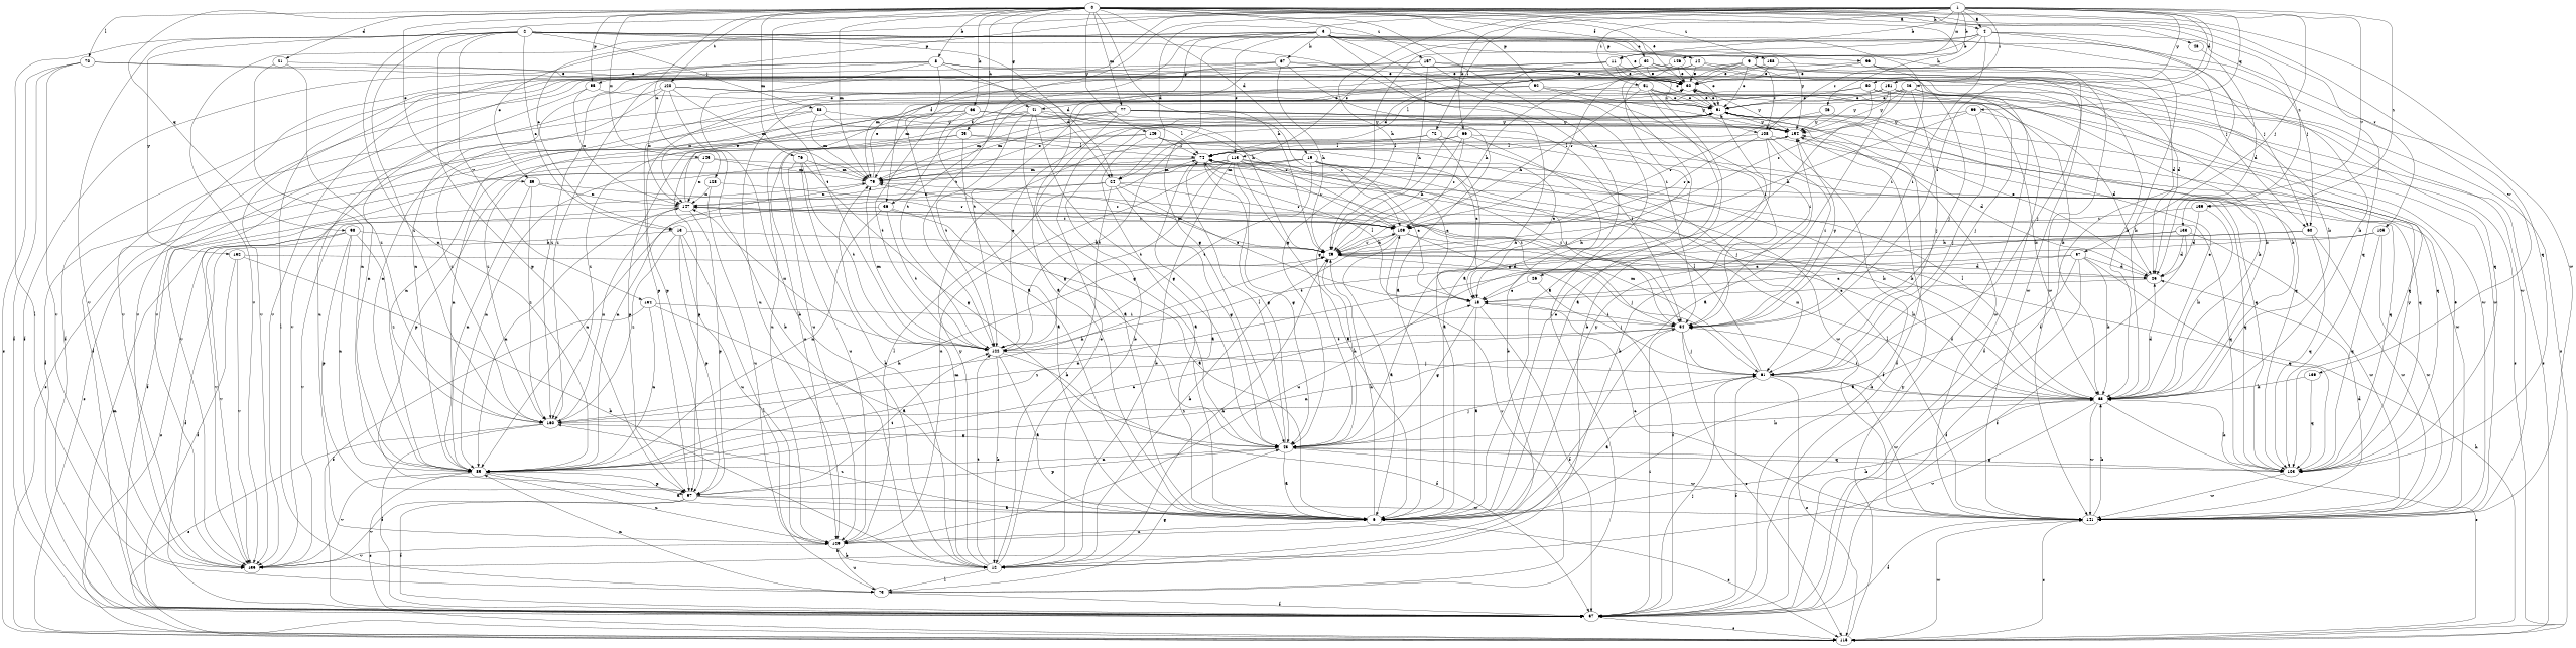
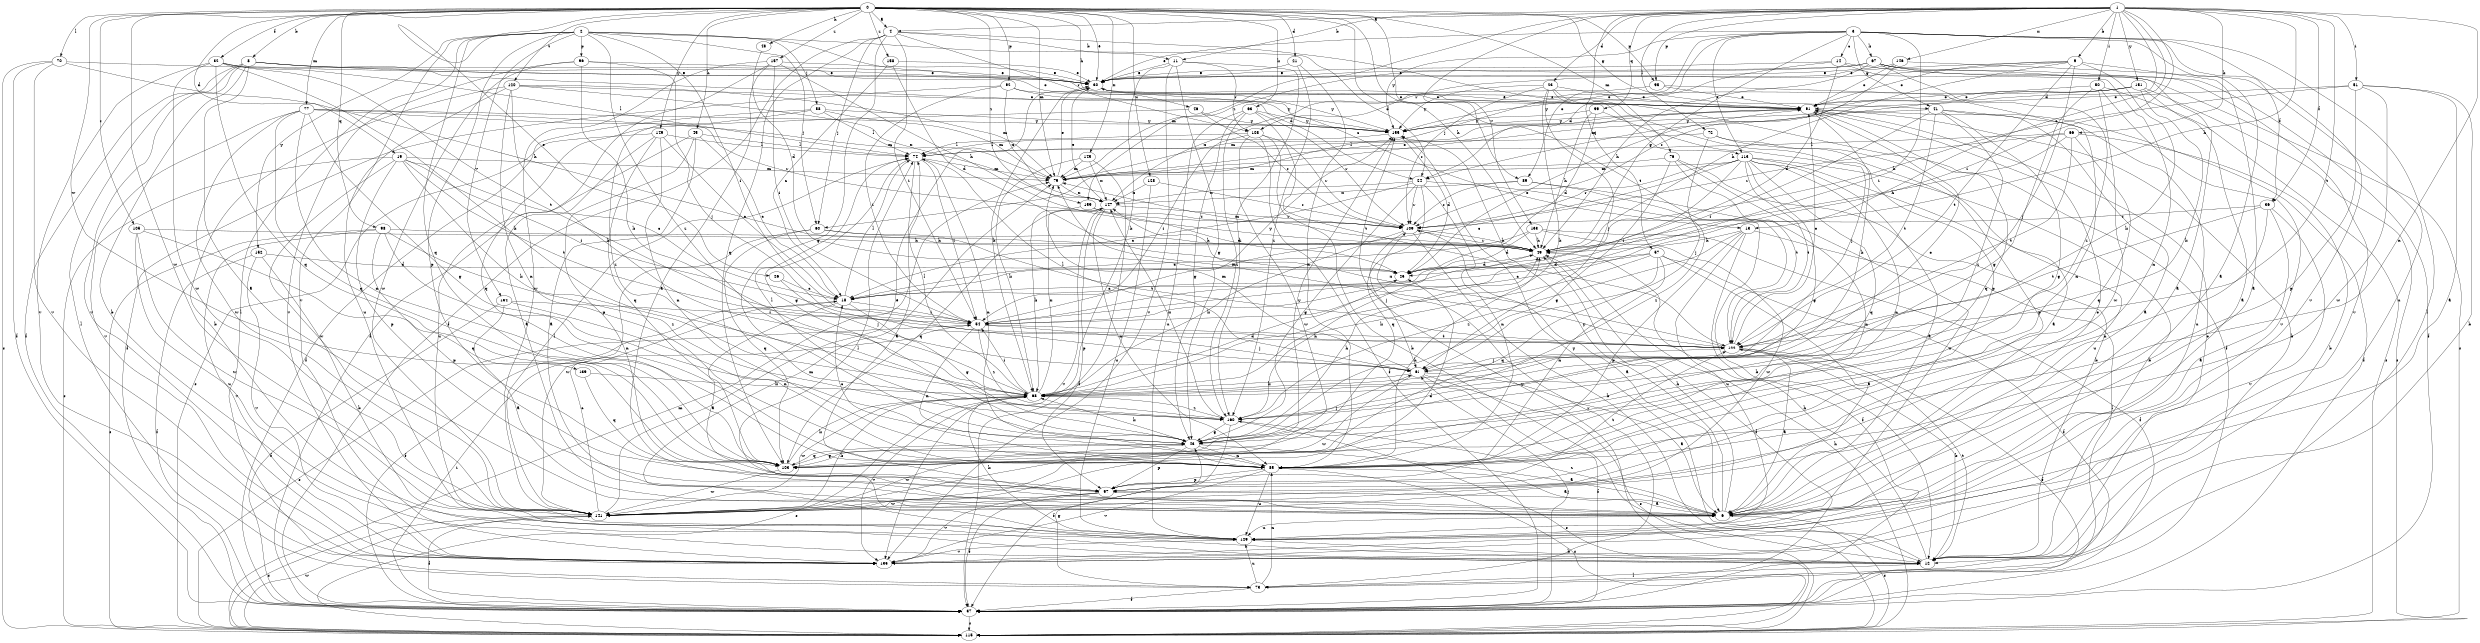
  strict digraph {
    0
    4
    8
    19
    21
    26
    30
    32
    41
    45
    46
    48
    49
    63
    70
    76
    77
    79
    89
    92
    95
    98
    105
    120
    122
    128
    139
    141
    145
    149
    157
    158
    159
    11
    54
    60
    103
    43
    113
    37
    108
    24
    73
    135
    6
    91
    12
    97
    115
    68
    18
    85
    160
    61
-   154
+   154 [label=155]
    74
    129
    109
    25
    147
    1
    9
    13
    23
    36
    50
    51
    57
    66
    72
    99
    133
    146
    151
    2
    58
    96
    134
    152
    3
    14
    67
    0 -> 4 [label=a]
    0 -> 8 [label=b]
    0 -> 19 [label=d]
    0 -> 21 [label=d]
    0 -> 26 [label=e]
    0 -> 30 [label=e]
    0 -> 32 [label=f]
    0 -> 41 [label=g]
    0 -> 45 [label=h]
    0 -> 46 [label=h]
    0 -> 48 [label=h]
    0 -> 49 [label=h]
    0 -> 63 [label=k]
    0 -> 70 [label=l]
    0 -> 76 [label=m]
    0 -> 77 [label=m]
    0 -> 79 [label=m]
    0 -> 89 [label=o]
    0 -> 92 [label=p]
    0 -> 95 [label=p]
    0 -> 98 [label=q]
    0 -> 105 [label=r]
    0 -> 120 [label=t]
    0 -> 122 [label=t]
    0 -> 128 [label=u]
    0 -> 139 [label=w]
    0 -> 141 [label=w]
    0 -> 145 [label=x]
    0 -> 149 [label=y]
    0 -> 157 [label=z]
    0 -> 158 [label=z]
    0 -> 159 [label=z]
    4 -> 11 [label=b]
    4 -> 54 [label=i]
    4 -> 60 [label=j]
    4 -> 103 [label=q]
    4 -> 43 [label=g]
    4 -> 113 [label=s]
    4 -> 37 [label=f]
    4 -> 108 [label=r]
    8 -> 30 [label=e]
    8 -> 37 [label=f]
    8 -> 24 [label=d]
    8 -> 73 [label=l]
    8 -> 135 [label=v]
    8 -> 6 [label=a]
    8 -> 91 [label=o]
    8 -> 12 [label=b]
    19 -> 79 [label=m]
    19 -> 122 [label=t]
    19 -> 141 [label=w]
    19 -> 54 [label=i]
    19 -> 97 [label=p]
    19 -> 115 [label=s]
    19 -> 68 [label=k]
    19 -> 18 [label=c]
    21 -> 30 [label=e]
    21 -> 85 [label=n]
    21 -> 160 [label=z]
    26 -> 18 [label=c]
    26 -> 61 [label=j]
    30 -> 91 [label=o]
    30 -> 68 [label=k]
    30 -> 154 [label=y]
    32 -> 30 [label=e]
    32 -> 122 [label=t]
    32 -> 141 [label=w]
    32 -> 103 [label=q]
    32 -> 135 [label=v]
    32 -> 68 [label=k]
    32 -> 74 [label=l]
    41 -> 122 [label=t]
    41 -> 54 [label=i]
    41 -> 43 [label=g]
    41 -> 6 [label=a]
    41 -> 160 [label=z]
    41 -> 154 [label=y]
    41 -> 129 [label=u]
    45 -> 6 [label=a]
    45 -> 97 [label=p]
    45 -> 18 [label=c]
    45 -> 74 [label=l]
    45 -> 129 [label=u]
    46 -> 103 [label=q]
    46 -> 154 [label=y]
    46 -> 109 [label=r]
    48 -> 25 [label=d]
    49 -> 79 [label=m]
    49 -> 37 [label=f]
    49 -> 109 [label=r]
    49 -> 25 [label=d]
    63 -> 122 [label=t]
    63 -> 43 [label=g]
    63 -> 160 [label=z]
    63 -> 154 [label=y]
    63 -> 129 [label=u]
    63 -> 109 [label=r]
    70 -> 30 [label=e]
    70 -> 49 [label=h]
    70 -> 37 [label=f]
    70 -> 135 [label=v]
    70 -> 115 [label=s]
    76 -> 79 [label=m]
    76 -> 122 [label=t]
    76 -> 43 [label=g]
    76 -> 12 [label=b]
    76 -> 129 [label=u]
    77 -> 79 [label=m]
    77 -> 141 [label=w]
    77 -> 103 [label=q]
    77 -> 43 [label=g]
    77 -> 135 [label=v]
    77 -> 85 [label=n]
    77 -> 154 [label=y]
    77 -> 109 [label=r]
    79 -> 30 [label=e]
    79 -> 91 [label=o]
    79 -> 147 [label=x]
    89 -> 85 [label=n]
    89 -> 160 [label=z]
    89 -> 109 [label=r]
    89 -> 147 [label=x]
    92 -> 54 [label=i]
    92 -> 37 [label=f]
    92 -> 91 [label=o]
    92 -> 154 [label=y]
    92 -> 147 [label=x]
    95 -> 91 [label=o]
    95 -> 85 [label=n]
    95 -> 147 [label=x]
    98 -> 49 [label=h]
    98 -> 135 [label=v]
    98 -> 97 [label=p]
    98 -> 115 [label=s]
    98 -> 85 [label=n]
    98 -> 160 [label=z]
    105 -> 49 [label=h]
    105 -> 141 [label=w]
    105 -> 103 [label=q]
    105 -> 129 [label=u]
    120 -> 79 [label=m]
    120 -> 91 [label=o]
    120 -> 12 [label=b]
    120 -> 68 [label=k]
    120 -> 85 [label=n]
    120 -> 129 [label=u]
    120 -> 147 [label=x]
    122 -> 79 [label=m]
    122 -> 37 [label=f]
    122 -> 6 [label=a]
    122 -> 91 [label=o]
    122 -> 12 [label=b]
    122 -> 61 [label=j]
    122 -> 147 [label=x]
    128 -> 129 [label=u]
    128 -> 109 [label=r]
    128 -> 147 [label=x]
    139 -> 103 [label=q]
    139 -> 68 [label=k]
    141 -> 30 [label=e]
    141 -> 37 [label=f]
    141 -> 115 [label=s]
    141 -> 68 [label=k]
    141 -> 18 [label=c]
    141 -> 74 [label=l]
    141 -> 25 [label=d]
    145 -> 79 [label=m]
    145 -> 37 [label=f]
    145 -> 68 [label=k]
    145 -> 147 [label=x]
    149 -> 103 [label=q]
    149 -> 6 [label=a]
    149 -> 115 [label=s]
    149 -> 18 [label=c]
    149 -> 85 [label=n]
    149 -> 74 [label=l]
    157 -> 30 [label=e]
    157 -> 49 [label=h]
    157 -> 141 [label=w]
    157 -> 54 [label=i]
    157 -> 37 [label=f]
    157 -> 6 [label=a]
    158 -> 30 [label=e]
    158 -> 18 [label=c]
    158 -> 25 [label=d]
    159 -> 68 [label=k]
    159 -> 109 [label=r]
    159 -> 25 [label=d]
    11 -> 30 [label=e]
    11 -> 43 [label=g]
    11 -> 108 [label=r]
    11 -> 135 [label=v]
    11 -> 68 [label=k]
    11 -> 160 [label=z]
    54 -> 122 [label=t]
    54 -> 115 [label=s]
    54 -> 85 [label=n]
    54 -> 160 [label=z]
    54 -> 61 [label=j]
    54 -> 154 [label=y]
    60 -> 49 [label=h]
    60 -> 122 [label=t]
    60 -> 141 [label=w]
    60 -> 103 [label=q]
    103 -> 141 [label=w]
    103 -> 43 [label=g]
    103 -> 68 [label=k]
    103 -> 154 [label=y]
    43 -> 49 [label=h]
    43 -> 141 [label=w]
    43 -> 103 [label=q]
    43 -> 6 [label=a]
    43 -> 97 [label=p]
    43 -> 68 [label=k]
    43 -> 85 [label=n]
    43 -> 61 [label=j]
    43 -> 74 [label=l]
    113 -> 79 [label=m]
    113 -> 122 [label=t]
    113 -> 54 [label=i]
    113 -> 103 [label=q]
    113 -> 43 [label=g]
    113 -> 6 [label=a]
    113 -> 12 [label=b]
    113 -> 18 [label=c]
    113 -> 85 [label=n]
    113 -> 129 [label=u]
    113 -> 109 [label=r]
    37 -> 54 [label=i]
    37 -> 115 [label=s]
    37 -> 61 [label=j]
    108 -> 141 [label=w]
    108 -> 54 [label=i]
    108 -> 37 [label=f]
    108 -> 12 [label=b]
    108 -> 74 [label=l]
    108 -> 109 [label=r]
    24 -> 103 [label=q]
    24 -> 43 [label=g]
    24 -> 12 [label=b]
    24 -> 18 [label=c]
    24 -> 85 [label=n]
    24 -> 109 [label=r]
    24 -> 147 [label=x]
    73 -> 43 [label=g]
    73 -> 37 [label=f]
    73 -> 85 [label=n]
    73 -> 129 [label=u]
    73 -> 109 [label=r]
    6 -> 49 [label=h]
    6 -> 91 [label=o]
    6 -> 115 [label=s]
    6 -> 160 [label=z]
    6 -> 154 [label=y]
    6 -> 129 [label=u]
    91 -> 30 [label=e]
    91 -> 79 [label=m]
    91 -> 103 [label=q]
    91 -> 37 [label=f]
    91 -> 12 [label=b]
    91 -> 68 [label=k]
    91 -> 154 [label=y]
    12 -> 49 [label=h]
    12 -> 79 [label=m]
    12 -> 122 [label=t]
    12 -> 73 [label=l]
    12 -> 91 [label=o]
    12 -> 154 [label=y]
    97 -> 122 [label=t]
    97 -> 141 [label=w]
    97 -> 37 [label=f]
    97 -> 135 [label=v]
    97 -> 6 [label=a]
    115 -> 49 [label=h]
    115 -> 79 [label=m]
    115 -> 141 [label=w]
    115 -> 154 [label=y]
    68 -> 141 [label=w]
    68 -> 54 [label=i]
    68 -> 135 [label=v]
    68 -> 91 [label=o]
    68 -> 115 [label=s]
    68 -> 160 [label=z]
    68 -> 74 [label=l]
    68 -> 25 [label=d]
    68 -> 147 [label=x]
    18 -> 54 [label=i]
    18 -> 43 [label=g]
    18 -> 37 [label=f]
    18 -> 6 [label=a]
    18 -> 74 [label=l]
    85 -> 49 [label=h]
    85 -> 135 [label=v]
    85 -> 6 [label=a]
    85 -> 97 [label=p]
    85 -> 115 [label=s]
    85 -> 18 [label=c]
    85 -> 129 [label=u]
    160 -> 49 [label=h]
    160 -> 43 [label=g]
    160 -> 37 [label=f]
    160 -> 115 [label=s]
    160 -> 147 [label=x]
    61 -> 79 [label=m]
    61 -> 141 [label=w]
    61 -> 37 [label=f]
    61 -> 6 [label=a]
    61 -> 115 [label=s]
    61 -> 68 [label=k]
    61 -> 74 [label=l]
    154 -> 74 [label=l]
    154 -> 25 [label=d]
    74 -> 79 [label=m]
    74 -> 54 [label=i]
    74 -> 43 [label=g]
    74 -> 6 [label=a]
    74 -> 85 [label=n]
    129 -> 135 [label=v]
    129 -> 12 [label=b]
    129 -> 68 [label=k]
    129 -> 74 [label=l]
    109 -> 49 [label=h]
    109 -> 6 [label=a]
    109 -> 12 [label=b]
    109 -> 68 [label=k]
    109 -> 61 [label=j]
    25 -> 91 [label=o]
    25 -> 18 [label=c]
    147 -> 30 [label=e]
    147 -> 103 [label=q]
    147 -> 135 [label=v]
    147 -> 97 [label=p]
    147 -> 85 [label=n]
    147 -> 109 [label=r]
    1 -> 4 [label=a]
    1 -> 49 [label=h]
    1 -> 95 [label=p]
    1 -> 122 [label=t]
    1 -> 159 [label=z]
    1 -> 11 [label=b]
    1 -> 54 [label=i]
    1 -> 24 [label=d]
    1 -> 85 [label=n]
    1 -> 9 [label=b]
    1 -> 13 [label=c]
    1 -> 23 [label=d]
    1 -> 36 [label=f]
    1 -> 50 [label=i]
    1 -> 51 [label=i]
    1 -> 57 [label=j]
    1 -> 66 [label=k]
    1 -> 72 [label=l]
    1 -> 99 [label=q]
    1 -> 133 [label=v]
    1 -> 146 [label=x]
    1 -> 151 [label=y]
    9 -> 30 [label=e]
    9 -> 49 [label=h]
    9 -> 122 [label=t]
    9 -> 108 [label=r]
    9 -> 6 [label=a]
    9 -> 91 [label=o]
    9 -> 68 [label=k]
    9 -> 61 [label=j]
    13 -> 49 [label=h]
    13 -> 37 [label=f]
    13 -> 73 [label=l]
    13 -> 97 [label=p]
    13 -> 160 [label=z]
    13 -> 129 [label=u]
    23 -> 37 [label=f]
    23 -> 91 [label=o]
    23 -> 97 [label=p]
    23 -> 68 [label=k]
    23 -> 61 [label=j]
    23 -> 154 [label=y]
    23 -> 109 [label=r]
    36 -> 122 [label=t]
    36 -> 135 [label=v]
    36 -> 6 [label=a]
    36 -> 85 [label=n]
    36 -> 109 [label=r]
    50 -> 141 [label=w]
    50 -> 43 [label=g]
    50 -> 135 [label=v]
    50 -> 91 [label=o]
    50 -> 115 [label=s]
    51 -> 49 [label=h]
    51 -> 141 [label=w]
    51 -> 6 [label=a]
    51 -> 91 [label=o]
    51 -> 12 [label=b]
    51 -> 97 [label=p]
-   51 -> 61 [label=j]
    57 -> 103 [label=q]
    57 -> 37 [label=f]
    57 -> 6 [label=a]
    57 -> 68 [label=k]
    57 -> 18 [label=c]
    57 -> 85 [label=n]
    57 -> 25 [label=d]
    66 -> 49 [label=h]
    66 -> 122 [label=t]
    66 -> 103 [label=q]
    66 -> 12 [label=b]
    66 -> 74 [label=l]
    66 -> 109 [label=r]
    72 -> 6 [label=a]
    72 -> 97 [label=p]
    72 -> 61 [label=j]
    72 -> 74 [label=l]
    99 -> 49 [label=h]
    99 -> 61 [label=j]
    99 -> 154 [label=y]
    99 -> 25 [label=d]
    133 -> 49 [label=h]
    133 -> 141 [label=w]
    133 -> 37 [label=f]
    133 -> 18 [label=c]
    133 -> 25 [label=d]
    146 -> 30 [label=e]
    146 -> 91 [label=o]
    146 -> 129 [label=u]
    146 -> 109 [label=r]
    151 -> 79 [label=m]
    151 -> 6 [label=a]
    151 -> 91 [label=o]
    151 -> 115 [label=s]
    151 -> 68 [label=k]
    151 -> 154 [label=y]
    2 -> 54 [label=i]
    2 -> 60 [label=j]
    2 -> 103 [label=q]
    2 -> 24 [label=d]
    2 -> 73 [label=l]
    2 -> 135 [label=v]
    2 -> 97 [label=p]
    2 -> 160 [label=z]
    2 -> 13 [label=c]
    2 -> 58 [label=j]
    2 -> 96 [label=p]
    2 -> 134 [label=v]
    2 -> 152 [label=y]
    58 -> 79 [label=m]
    58 -> 37 [label=f]
    58 -> 160 [label=z]
    58 -> 154 [label=y]
    58 -> 74 [label=l]
    96 -> 30 [label=e]
    96 -> 141 [label=w]
    96 -> 135 [label=v]
    96 -> 68 [label=k]
    96 -> 61 [label=j]
    134 -> 54 [label=i]
    134 -> 37 [label=f]
    134 -> 6 [label=a]
    134 -> 85 [label=n]
    152 -> 37 [label=f]
    152 -> 135 [label=v]
    152 -> 12 [label=b]
    152 -> 25 [label=d]
    3 -> 30 [label=e]
    3 -> 41 [label=g]
    3 -> 89 [label=o]
    3 -> 54 [label=i]
    3 -> 60 [label=j]
-   3 -> 43 [label=g]
+   3 -> 49 [label=g]
    3 -> 113 [label=s]
    3 -> 73 [label=l]
    3 -> 135 [label=v]
    3 -> 6 [label=a]
    3 -> 154 [label=y]
    3 -> 36 [label=f]
    3 -> 14 [label=c]
    3 -> 67 [label=k]
    14 -> 30 [label=e]
    14 -> 24 [label=d]
    14 -> 115 [label=s]
    14 -> 85 [label=n]
    14 -> 25 [label=d]
    67 -> 30 [label=e]
    67 -> 49 [label=h]
    67 -> 79 [label=m]
    67 -> 37 [label=f]
    67 -> 135 [label=v]
    67 -> 6 [label=a]
    67 -> 160 [label=z]
  }
